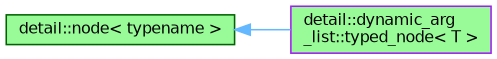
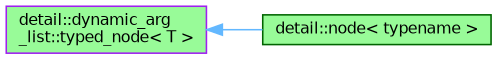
  digraph {
    rankdir=LR
    node [fillcolor=palegreen fontname=Helvetica fontsize=10 shape=box style=filled]
    n1 [color=darkgreen height=0.2 label="detail::node\< typename \>" width=0.4]
    n2 [color=purple height=0.2 label="detail::dynamic_arg\l_list::typed_node\< T \>" width=0.4]
-   n1 -> n2 [color=steelblue1 dir=back fontname=Helvetica fontsize=10 labelfontname=Helvetica labelfontsize=10 style=solid]
+   n2 -> n1 [color=steelblue1 dir=back fontname=Helvetica fontsize=10 labelfontname=Helvetica labelfontsize=10 style=solid]
  }
